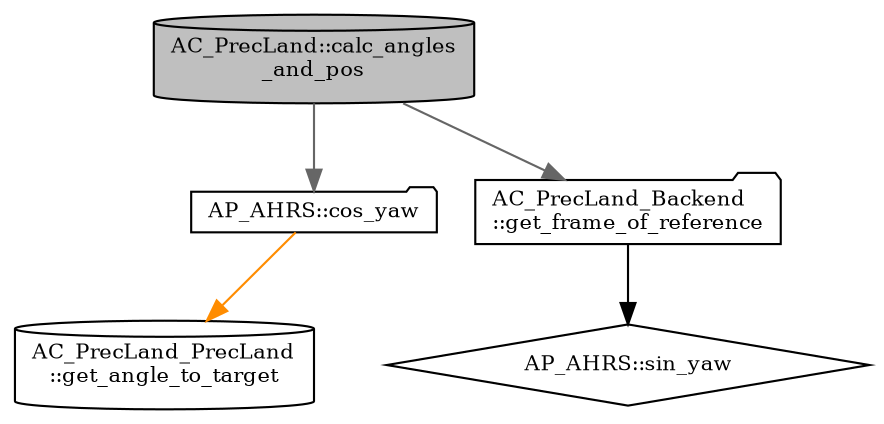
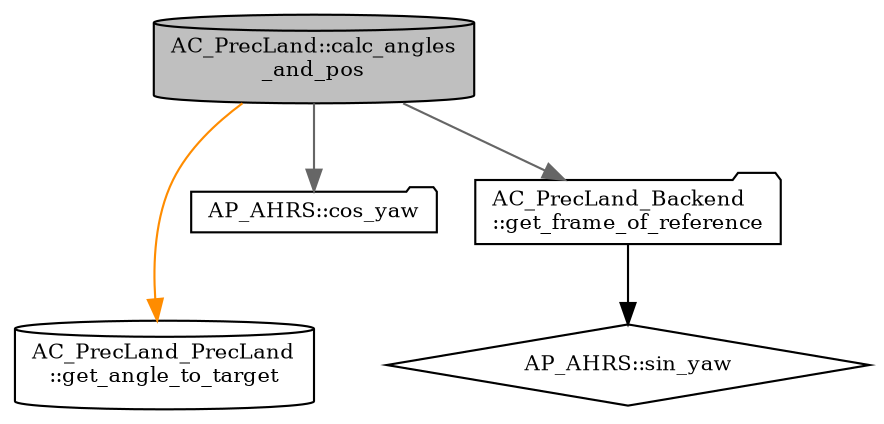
  digraph {
    fontname="DejaVu Serif"
    rankdir=TB
    node [color=black fillcolor=white fontname="DejaVu Serif" fontsize=10 shape=cylinder style=filled]
    edge [color=gray40 fontname="DejaVu Serif" fontsize=10 labelfontname=Helvetica labelfontsize=10 style=solid]
    n1 [fillcolor=grey75 fontcolor=black height=0.2 label="AC_PrecLand::calc_angles\l_and_pos" width=0.4]
    n2 [height=0.2 label="AC_PrecLand_PrecLand\l::get_angle_to_target" width=0.4]
    n3 [height=0.2 label="AC_PrecLand_Backend\l::get_frame_of_reference" shape=folder width=0.4]
    n4 [height=0.2 label="AP_AHRS::cos_yaw" shape=folder width=0.4]
    n5 [height=0.2 label="AP_AHRS::sin_yaw" shape=diamond width=0.4]
-   n4 -> n2 [color=darkorange]
+   n1 -> n2 [color=darkorange]
    n1 -> n3
    n1 -> n4
    n3 -> n5 [color=black]
  }
